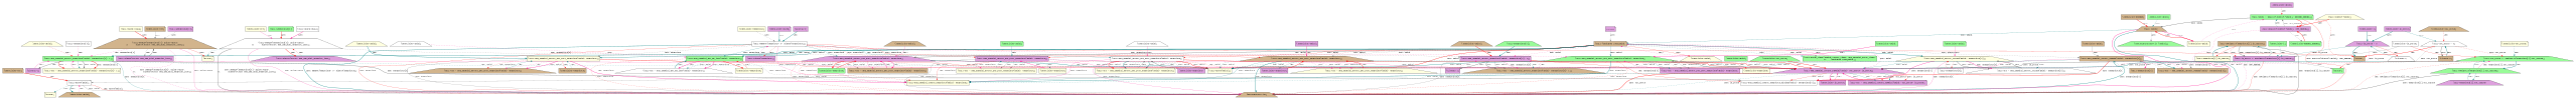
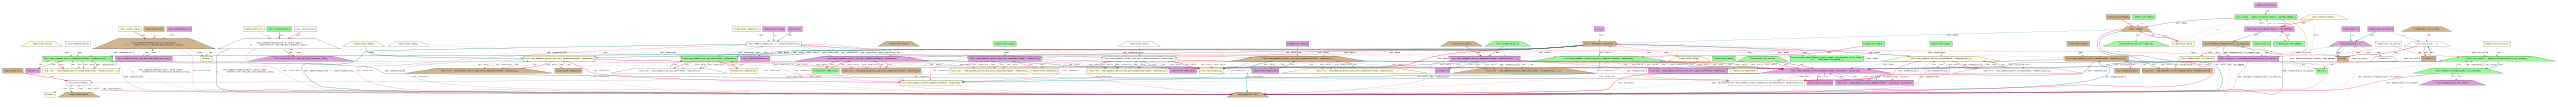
  digraph {
    fontname="Courier Prime"
    node [fillcolor=plum fontname="Courier Prime" shape=box style=filled]
    edge [color=teal fontname="Courier Prime" style=bold]
    n1 [fillcolor=white label="(Call,kfree(umidi))" shape=note]
    n2 [fillcolor=lightyellow label="(Block,)" shape=note]
    n3 [fillcolor=tan label="(MethodReturn,int)" shape=trapezium]
    n4 [fillcolor=tan label="(Identifier,umidi)" shape=trapezium]
    n5 [label="(Call,snd_usbmidi_create_rawmidi(umidi, out_ports, in_ports))" shape=trapezium]
    n6 [fillcolor=white label="(Call,snd_usbmidi_create_endpoints_midiman(umidi, &endpoints[0]))"]
    n7 [label="(Call,err = snd_usbmidi_create_rawmidi(umidi, out_ports, in_ports))" shape=note]
    n8 [label="(Identifier,in_ports)"]
    n9 [fillcolor=lightyellow label="(Call,snd_usbmidi_create_endpoints(umidi, endpoints))" shape=note]
    n10 [label="(Call,snd_usbmidi_detect_per_port_endpoints(umidi, endpoints))" shape=trapezium]
    n11 [fillcolor=palegreen label="(Identifier,endpoints)" shape=note]
    n12 [fillcolor=lightyellow label="(Call,kfree(umidi))"]
    n13 [fillcolor=tan label="(Call,err = snd_usbmidi_detect_per_port_endpoints(umidi, endpoints))"]
    n14 [fillcolor=tan label="(Call,(unsigned long)umidi)" shape=note]
    n15 [label="(Call,snd_usbmidi_detect_per_port_endpoints(umidi, endpoints))" shape=note]
    n16 [fillcolor=white label="(Call,snd_usbmidi_detect_per_port_endpoints(umidi, endpoints))" shape=note]
    n17 [fillcolor=palegreen label="(Call,snd_usbmidi_detect_endpoints(umidi, &endpoints[0], 1))"]
    n18 [fillcolor=lightyellow label="(Call,snd_usbmidi_detect_per_port_endpoints(umidi, endpoints))"]
    n19 [fillcolor=palegreen label="(Call,snd_usbmidi_get_ms_info(umidi, endpoints))"]
    n20 [fillcolor=lightyellow label="(Call,snd_usbmidi_detect_roland(umidi, &endpoints[0]))" shape=trapezium]
    n21 [label="(Call,snd_usbmidi_detect_endpoints(umidi, &endpoints[0], 1))" shape=note]
    n22 [fillcolor=tan label="(Call,snd_usbmidi_detect_per_port_endpoints(umidi, endpoints))" shape=trapezium]
    n23 [fillcolor=palegreen label="(Call,snd_usbmidi_detect_per_port_endpoints(umidi, endpoints))" shape=trapezium]
    n24 [fillcolor=tan label="(Call,snd_usbmidi_detect_yamaha(umidi, &endpoints[0]))"]
    n25 [fillcolor=palegreen label="(Call,setup_timer(&umidi->error_timer, snd_usbmidi_error_timer,\n\t\t    (unsigned long)umidi))" shape=note]
    n26 [fillcolor=lightyellow label="(Identifier,umidi)" shape=trapezium]
    n27 [fillcolor=lightyellow label="(Call,err = snd_usbmidi_detect_per_port_endpoints(umidi, endpoints))"]
    n28 [fillcolor=lightyellow label="(Identifier,endpoints)"]
    n29 [label="(Identifier,endpoints)" shape=note]
    n30 [fillcolor=lightyellow label="(Call,err = snd_usbmidi_detect_per_port_endpoints(umidi, endpoints))" shape=note]
    n31 [fillcolor=lightyellow label="(Call,err = snd_usbmidi_detect_endpoints(umidi, &endpoints[0], 1))" shape=note]
    n32 [label="(Literal,1)"]
    n33 [fillcolor=tan label="(Identifier,endpoints)"]
    n34 [fillcolor=tan label="(Call,err = snd_usbmidi_detect_per_port_endpoints(umidi, endpoints))" shape=trapezium]
    n35 [fillcolor=lightyellow label="(Identifier,endpoints)" shape=note]
    n36 [fillcolor=white label="(Call,err = snd_usbmidi_get_ms_info(umidi, endpoints))" shape=trapezium]
    n37 [fillcolor=white label="(Call,err = snd_usbmidi_detect_roland(umidi, &endpoints[0]))" shape=trapezium]
    n38 [fillcolor=white label="(Call,&endpoints[0])"]
    n39 [fillcolor=tan label="(Call,err = snd_usbmidi_detect_endpoints(umidi, &endpoints[0], 1))" shape=trapezium]
    n40 [label="(Literal,1)" shape=note]
    n41 [label="(Identifier,endpoints)"]
    n42 [fillcolor=lightyellow label="(Call,err = snd_usbmidi_detect_per_port_endpoints(umidi, endpoints))" shape=trapezium]
    n43 [fillcolor=lightyellow label="(Identifier,endpoints)" shape=note]
    n44 [label="(Call,err = snd_usbmidi_detect_per_port_endpoints(umidi, endpoints))" shape=note]
    n45 [fillcolor=tan label="(Call,err = snd_usbmidi_detect_yamaha(umidi, &endpoints[0]))"]
    n46 [fillcolor=tan label="(Call,&endpoints[0])"]
    n47 [fillcolor=tan label="(Call,!umidi)" shape=trapezium]
    n48 [fillcolor=palegreen label="(ControlStructure,if (!umidi))" shape=trapezium]
    n49 [fillcolor=lightyellow label="(Identifier,umidi)" shape=note]
    n50 [fillcolor=palegreen label="(Call,umidi = kzalloc(sizeof(*umidi), ENOMEM_KERNEL))" shape=note]
    n51 [label="(Call,kzalloc(sizeof(*umidi), GFP_KERNEL))"]
    n52 [fillcolor=tan label="(Block,)" shape=note]
-   n53 [fillcolor=palegreen label="(Identifier,KERNEL_KERNEL)" shape=note]
+   n53 [fillcolor=palegreen label="(Identifier,GFP_KERNEL)" shape=note]
    n54 [fillcolor=white label="(Call,memset(endpoints, 0, sizeof(endpoints)))"]
    n55 [label="(Call,sizeof(endpoints))"]
    n56 [fillcolor=tan label="(Call,memcpy(&endpoints[0], quirk->data,\n\t\t       sizeof(struct snd_usb_midi_endpoint_info)))" shape=trapezium]
    n57 [fillcolor=lightyellow label="(Block,)" shape=note]
    n58 [label="(Call,sizeof(struct snd_usb_midi_endpoint_info))"]
    n59 [fillcolor=white label="(Call,memcpy(&endpoints[0], quirk->data,\n\t\t       sizeof(struct snd_usb_midi_endpoint_info)))" shape=trapezium]
    n60 [label="(Call,sizeof(struct snd_usb_midi_endpoint_info))" shape=trapezium]
    n61 [fillcolor=palegreen label="(Call,out_ports += hweight16(endpoints[i].out_cables))" shape=trapezium]
    n62 [fillcolor=palegreen label="(Call,hweight16(endpoints[i].out_cables))" shape=trapezium]
    n63 [fillcolor=palegreen label="(Block,)"]
    n64 [label="(Call,endpoints[i].out_cables)" shape=trapezium]
    n65 [fillcolor=white label="(Call,out_ports = 0)" shape=trapezium]
    n66 [fillcolor=tan label="(Literal,0)"]
    n67 [label="(Call,in_ports += hweight16(endpoints[i].in_cables))"]
    n68 [fillcolor=tan label="(Call,hweight16(endpoints[i].in_cables))"]
    n69 [fillcolor=lightyellow label="(Call,endpoints[i].in_cables)" shape=note]
    n70 [label="(Call,in_ports = 0)" shape=trapezium]
    n71 [fillcolor=white label="(Literal,0)" shape=trapezium]
    n72 [fillcolor=lightyellow label="(Identifier,umidi)" shape=trapezium]
    n73 [fillcolor=palegreen label="(Identifier,umidi)"]
    n74 [fillcolor=lightyellow label="(Call,quirk->data)"]
    n75 [label="(Identifier,in_ports)" shape=note]
    n76 [label="(Identifier,umidi)"]
    n77 [label="(Identifier,quirk)" shape=note]
    n78 [fillcolor=palegreen label="(Identifier,umidi)" shape=note]
    n79 [fillcolor=lightyellow label="(Identifier,err)"]
    n80 [label="(Literal,0)"]
    n81 [fillcolor=tan label="(Identifier,err)" shape=note]
    n82 [fillcolor=tan label="(Identifier,err)" shape=note]
    n83 [fillcolor=palegreen label="(Call,&endpoints[0])" shape=note]
    n84 [fillcolor=lightyellow label="(Call,sizeof(*umidi))" shape=trapezium]
    n85 [fillcolor=tan label="(Identifier,umidi)" shape=trapezium]
    n86 [label="(Identifier,umidi)"]
    n87 [fillcolor=palegreen label="(Identifier,umidi)"]
    n88 [fillcolor=tan label="(Identifier,out_ports)" shape=trapezium]
    n89 [fillcolor=palegreen label="(Identifier,out_ports)" shape=trapezium]
    n90 [fillcolor=white label="(Identifier,umidi)" shape=trapezium]
    n91 [fillcolor=lightyellow label="(Identifier,umidi)" shape=trapezium]
    n92 [fillcolor=tan label="(Identifier,umidi)" shape=note]
    n93 [fillcolor=lightyellow label="(Identifier,out_ports)" shape=note]
    n94 [fillcolor=palegreen label="(Identifier,i)"]
    n95 [fillcolor=palegreen label="(Identifier,umidi)" shape=note]
    n96 [fillcolor=white label="(Call,quirk->data)"]
    n97 [fillcolor=tan label="(Identifier,ENOMEM)"]
    n98 [label="(Call,&endpoints[0])" shape=note]
    n99 [label="(Identifier,i)"]
    n100 [fillcolor=palegreen label="(Call,&endpoints[0])" shape=trapezium]
    n101 [fillcolor=white label="(Call,&endpoints[0])"]
    n102 [fillcolor=tan label="(Identifier,umidi)" shape=trapezium]
    n103 [fillcolor=white label="(Identifier,in_ports)"]
    n104 [fillcolor=white label="(Identifier,umidi)" shape=trapezium]
    n105 [fillcolor=palegreen label="(Identifier,umidi)"]
    n106 [fillcolor=lightyellow label="(Identifier,endpoints)"]
    1000204 [shape=note]
    n1 -> n2 [label="AST: " style=dashed]
    n1 -> n3 [color=gray40 label="DDG: umidi" style=solid]
    n1 -> n3 [color=red label="DDG: kfree(umidi)" style=solid]
    n1 -> n4 [label="CFG: "]
    n4 -> n1 [color=deeppink label="AST: " style=dashed]
    n5 -> n1 [color=gray40 label="DDG: umidi" style=solid]
    n5 -> n3 [color=red label="DDG: out_ports"]
    n5 -> n3 [label="DDG: in_ports" style=dashed]
    n5 -> n6 [color=red label="DDG: umidi" style=solid]
    n5 -> n7 [label="AST: " style=solid]
    n5 -> n7 [color=red label="DDG: umidi" style=dashed]
    n5 -> n7 [label="DDG: out_ports" style=solid]
    n5 -> n7 [color=red label="DDG: in_ports" style=solid]
    n5 -> n8 [color=deeppink label="CFG: "]
    n5 -> n9 [label="DDG: umidi" style=dashed]
    n7 -> n5 [color=deeppink label="CFG: "]
    n8 -> n5 [color=deeppink label="AST: " style=solid]
    n10 -> n3 [color=red label="DDG: endpoints" style=dashed]
    n10 -> n5 [color=red label="DDG: umidi" style=dashed]
    n10 -> n9 [color=red label="DDG: endpoints" style=dashed]
    n10 -> n11 [color=red label="CFG: "]
    n10 -> n12 [label="DDG: umidi"]
    n10 -> n13 [color=deeppink label="AST: "]
    n10 -> n13 [color=gray40 label="DDG: umidi" style=solid]
    n10 -> n13 [color=deeppink label="DDG: endpoints" style=solid]
    n11 -> n10 [color=red label="AST: "]
    n13 -> n10 [color=deeppink label="CFG: "]
    n14 -> n5 [color=deeppink label="DDG: umidi" style=dashed]
    n14 -> n10 [color=gray40 label="DDG: umidi"]
    n14 -> n12 [color=red label="DDG: umidi"]
    n14 -> n15 [color=red label="DDG: umidi" style=solid]
    n14 -> n16 [color=red label="DDG: umidi" style=dashed]
    n14 -> n17 [label="DDG: umidi"]
    n14 -> n18 [label="DDG: umidi"]
    n14 -> n19 [label="DDG: umidi"]
    n14 -> n20 [label="DDG: umidi"]
    n14 -> n21 [color=deeppink label="DDG: umidi" style=dashed]
    n14 -> n22 [color=gray40 label="DDG: umidi" style=dashed]
    n14 -> n23 [label="DDG: umidi" style=solid]
    n14 -> n24 [color=gray40 label="DDG: sizeof" style=dashed]
    n14 -> n25 [label="AST: " style=dashed]
    n14 -> n25 [color=gray40 label="DDG: umidi" style=dashed]
    n14 -> n26 [color=red label="CFG: " style=solid]
    n15 -> n3 [color=gray40 label="DDG: endpoints" style=solid]
    n15 -> n5 [color=deeppink label="DDG: umidi" style=solid]
    n15 -> n9 [color=red label="DDG: endpoints" style=solid]
    n15 -> n12 [label="DDG: umidi" style=dashed]
    n15 -> n27 [color=gray40 label="AST: " style=solid]
    n15 -> n27 [color=gray40 label="DDG: umidi" style=dashed]
    n15 -> n27 [color=deeppink label="DDG: endpoints" style=dashed]
    n15 -> n28 [label="CFG: " style=dashed]
    n16 -> n3 [color=deeppink label="DDG: endpoints" style=solid]
    n16 -> n5 [color=red label="DDG: umidi"]
    n16 -> n9 [color=deeppink label="DDG: endpoints" style=solid]
    n16 -> n12 [color=red label="DDG: umidi"]
    n16 -> n29 [color=deeppink label="CFG: " style=dashed]
    n16 -> n30 [label="AST: "]
    n16 -> n30 [color=red label="DDG: umidi"]
    n16 -> n30 [label="DDG: endpoints"]
    n17 -> n3 [label="DDG: &endpoints[0]" style=solid]
    n17 -> n5 [color=deeppink label="DDG: umidi" style=solid]
    n17 -> n6 [color=gray40 label="DDG: &endpoints[0]"]
    n17 -> n12 [label="DDG: umidi" style=dashed]
    n17 -> n31 [label="AST: " style=solid]
    n17 -> n31 [color=gray40 label="DDG: umidi"]
    n17 -> n31 [color=red label="DDG: &endpoints[0]"]
    n17 -> n31 [color=red label="DDG: 1"]
    n17 -> n32 [color=gray40 label="CFG: "]
    n18 -> n3 [color=gray40 label="DDG: endpoints" style=solid]
    n18 -> n5 [color=red label="DDG: umidi" style=solid]
    n18 -> n9 [color=deeppink label="DDG: endpoints"]
    n18 -> n12 [color=red label="DDG: umidi" style=solid]
    n18 -> n33 [color=red label="CFG: " style=solid]
    n18 -> n34 [color=deeppink label="AST: " style=dashed]
    n18 -> n34 [color=deeppink label="DDG: umidi"]
    n18 -> n34 [color=red label="DDG: endpoints" style=dashed]
    n19 -> n3 [color=red label="DDG: endpoints" style=dashed]
    n19 -> n5 [color=deeppink label="DDG: umidi" style=solid]
    n19 -> n9 [color=gray40 label="DDG: endpoints" style=dashed]
    n19 -> n12 [color=gray40 label="DDG: umidi" style=dashed]
    n19 -> n35 [color=red label="CFG: "]
    n19 -> n36 [color=deeppink label="AST: "]
    n19 -> n36 [label="DDG: umidi" style=dashed]
    n19 -> n36 [color=deeppink label="DDG: endpoints"]
    n20 -> n3 [color=deeppink label="DDG: &endpoints[0]" style=solid]
    n20 -> n5 [label="DDG: umidi" style=solid]
    n20 -> n6 [color=deeppink label="DDG: &endpoints[0]"]
    n20 -> n12 [color=gray40 label="DDG: umidi" style=dashed]
    n20 -> n37 [label="AST: " style=dashed]
    n20 -> n37 [color=gray40 label="DDG: umidi"]
    n20 -> n37 [color=deeppink label="DDG: &endpoints[0]"]
    n20 -> n38 [color=red label="CFG: " style=dashed]
    n21 -> n3 [color=gray40 label="DDG: &endpoints[0]" style=solid]
    n21 -> n5 [color=red label="DDG: umidi"]
    n21 -> n6 [color=red label="DDG: &endpoints[0]" style=solid]
    n21 -> n12 [label="DDG: umidi" style=dashed]
    n21 -> n39 [color=gray40 label="AST: "]
    n21 -> n39 [color=gray40 label="DDG: umidi" style=solid]
    n21 -> n39 [color=deeppink label="DDG: &endpoints[0]" style=solid]
    n21 -> n39 [label="DDG: 1" style=dashed]
    n21 -> n40 [color=gray40 label="CFG: "]
    n22 -> n3 [label="DDG: endpoints"]
    n22 -> n5 [label="DDG: umidi" style=solid]
    n22 -> n9 [label="DDG: endpoints" style=solid]
    n22 -> n12 [label="DDG: umidi" style=dashed]
    n22 -> n41 [color=gray40 label="CFG: " style=solid]
    n22 -> n42 [color=deeppink label="AST: " style=dashed]
    n22 -> n42 [color=deeppink label="DDG: umidi" style=dashed]
    n22 -> n42 [color=deeppink label="DDG: endpoints" style=dashed]
    n23 -> n3 [color=red label="DDG: endpoints" style=dashed]
    n23 -> n5 [label="DDG: umidi" style=dashed]
    n23 -> n9 [label="DDG: endpoints"]
    n23 -> n12 [label="DDG: umidi"]
    n23 -> n43 [color=red label="CFG: " style=solid]
    n23 -> n44 [color=gray40 label="AST: " style=dashed]
    n23 -> n44 [label="DDG: umidi" style=solid]
    n23 -> n44 [color=gray40 label="DDG: endpoints" style=solid]
    n24 -> n3 [label="DDG: &endpoints[0]"]
    n24 -> n5 [color=deeppink label="DDG: umidi" style=solid]
    n24 -> n6 [color=red label="DDG: &endpoints[0]"]
    n24 -> n12 [label="DDG: umidi" style=solid]
    n24 -> n45 [label="AST: "]
    n24 -> n45 [color=deeppink label="DDG: umidi" style=dashed]
    n24 -> n45 [color=gray40 label="DDG: &endpoints[0]" style=solid]
    n24 -> n46 [color=deeppink label="CFG: "]
    n25 -> n14 [color=deeppink label="CFG: " style=solid]
    n26 -> n14 [color=deeppink label="AST: " style=dashed]
    n27 -> n15 [label="CFG: " style=dashed]
    n28 -> n15 [color=deeppink label="AST: "]
    n29 -> n16 [color=gray40 label="AST: "]
    n30 -> n16 [color=gray40 label="CFG: " style=solid]
    n31 -> n17 [color=deeppink label="CFG: " style=solid]
    n32 -> n17 [color=deeppink label="AST: " style=solid]
    n33 -> n18 [label="AST: " style=dashed]
    n34 -> n18 [label="CFG: " style=solid]
    n35 -> n19 [color=red label="AST: " style=solid]
    n36 -> n19 [label="CFG: "]
    n37 -> n20 [color=gray40 label="CFG: "]
    n38 -> n20 [color=red label="AST: " style=dashed]
    n39 -> n21 [color=deeppink label="CFG: " style=dashed]
    n40 -> n21 [color=deeppink label="AST: " style=dashed]
    n41 -> n22 [color=red label="AST: "]
    n42 -> n22 [color=red label="CFG: "]
    n43 -> n23 [color=gray40 label="AST: "]
    n44 -> n23 [color=deeppink label="CFG: " style=solid]
    n45 -> n24 [color=gray40 label="CFG: " style=dashed]
    n46 -> n24 [label="AST: " style=dashed]
    n47 -> n3 [label="DDG: umidi"]
    n47 -> n3 [color=deeppink label="DDG: !umidi"]
    n47 -> n14 [label="DDG: umidi" style=solid]
    n47 -> n48 [color=gray40 label="AST: " style=dashed]
    n47 -> n49 [color=deeppink label="CFG: "]
    n49 -> n47 [color=red label="AST: "]
    n49 -> n50 [color=deeppink label="CFG: " style=dashed]
    n50 -> n3 [color=red label="DDG: kzalloc(sizeof(*umidi), GFP_KERNEL)" style=solid]
    n50 -> n47 [color=gray40 label="DDG: umidi"]
    n50 -> n51 [color=red label="CFG: "]
    n50 -> n52 [color=red label="AST: " style=dashed]
    n51 -> n3 [color=deeppink label="DDG: GFP_KERNEL" style=dashed]
    n51 -> n50 [label="AST: " style=dashed]
    n51 -> n50 [color=gray40 label="DDG: GFP_KERNEL" style=solid]
    n51 -> n53 [color=gray40 label="CFG: " style=dashed]
    n53 -> n51 [color=red label="AST: "]
    n54 -> n3 [label="DDG: memset(endpoints, 0, sizeof(endpoints))"]
    n54 -> n3 [color=red label="DDG: endpoints" style=solid]
    n54 -> n9 [color=deeppink label="DDG: endpoints" style=solid]
    n54 -> n10 [label="DDG: endpoints" style=solid]
    n54 -> n15 [color=red label="DDG: endpoints" style=dashed]
    n54 -> n16 [label="DDG: endpoints" style=solid]
    n54 -> n18 [color=gray40 label="DDG: endpoints" style=dashed]
    n54 -> n19 [label="DDG: endpoints" style=solid]
    n54 -> n22 [color=red label="DDG: endpoints" style=solid]
    n54 -> n23 [color=deeppink label="DDG: endpoints" style=dashed]
    n54 -> n52 [color=red label="AST: " style=solid]
    n54 -> n55 [color=red label="CFG: " style=dashed]
    n55 -> n54 [color=deeppink label="AST: " style=dashed]
    n56 -> n3 [color=deeppink label="DDG: memcpy(&endpoints[0], quirk->data,\n\t\t       sizeof(struct snd_usb_midi_endpoint_info))" style=dashed]
    n56 -> n3 [color=deeppink label="DDG: quirk->data" style=solid]
    n56 -> n17 [color=deeppink label="DDG: &endpoints[0]" style=dashed]
    n56 -> n57 [color=red label="AST: " style=solid]
    n56 -> n58 [color=gray40 label="CFG: " style=dashed]
    n58 -> n56 [color=gray40 label="AST: "]
    n59 -> n3 [color=gray40 label="DDG: memcpy(&endpoints[0], quirk->data,\n\t\t       sizeof(struct snd_usb_midi_endpoint_info))"]
    n59 -> n3 [color=deeppink label="DDG: quirk->data" style=solid]
    n59 -> n21 [color=gray40 label="DDG: &endpoints[0]" style=dashed]
    n59 -> n57 [label="AST: " style=dashed]
    n59 -> n60 [color=red label="CFG: "]
    n60 -> n59 [color=red label="AST: " style=dashed]
    n61 -> n3 [color=red label="DDG: hweight16(endpoints[i].out_cables)" style=dashed]
    n61 -> n5 [label="DDG: out_ports"]
    n61 -> n62 [label="CFG: "]
    n61 -> n63 [color=red label="AST: " style=solid]
-   n62 -> n3 [color=gray40 label="DDG: endpoints[i].out_cables"]
+   n62 -> n3 [color=deeppink label="DDG: endpoints[i].out_cables"]
    n62 -> n61 [label="AST: " style=solid]
    n62 -> n61 [color=deeppink label="DDG: endpoints[i].out_cables" style=solid]
    n62 -> n64 [label="CFG: " style=solid]
    n64 -> n62 [label="AST: " style=solid]
    n65 -> n5 [color=gray40 label="DDG: out_ports" style=dashed]
    n65 -> n52 [color=red label="AST: "]
    n65 -> n61 [color=red label="DDG: out_ports" style=dashed]
    n65 -> n66 [color=gray40 label="CFG: "]
    n66 -> n65 [label="AST: "]
    n67 -> n3 [color=red label="DDG: hweight16(endpoints[i].in_cables)" style=solid]
    n67 -> n5 [color=gray40 label="DDG: in_ports"]
    n67 -> n63 [color=gray40 label="AST: " style=solid]
    n67 -> n68 [label="CFG: " style=solid]
    n68 -> n3 [color=gray40 label="DDG: endpoints[i].in_cables"]
    n68 -> n67 [color=red label="AST: " style=dashed]
    n68 -> n67 [color=gray40 label="DDG: endpoints[i].in_cables"]
    n68 -> n69 [color=red label="CFG: " style=solid]
-   n69 -> n68 [label="AST: "]
+   n51 -> n68 [label="AST: "]
    n70 -> n5 [color=deeppink label="DDG: in_ports" style=dashed]
    n70 -> n52 [label="AST: "]
    n70 -> n67 [label="DDG: in_ports" style=solid]
    n70 -> n71 [color=red label="CFG: " style=solid]
    n71 -> n70 [label="AST: " style=solid]
    n72 -> n17 [color=red label="AST: " style=dashed]
    n73 -> n23 [color=deeppink label="AST: "]
    n74 -> n56 [color=red label="AST: "]
    n75 -> n65 [label="CFG: " style=solid]
    n75 -> n70 [label="AST: "]
    n76 -> n22 [color=deeppink label="AST: "]
    n77 -> n54 [label="CFG: "]
    n78 -> n20 [color=deeppink label="AST: " style=solid]
    n79 -> n59 [color=deeppink label="CFG: " style=solid]
    n80 -> n54 [label="AST: "]
    n81 -> n1 [color=red label="CFG: "]
    n82 -> n56 [color=gray40 label="CFG: " style=solid]
    n83 -> n59 [color=red label="AST: "]
    n84 -> n51 [color=red label="AST: "]
    n85 -> n10 [color=deeppink label="AST: " style=solid]
    n86 -> n50 [color=red label="AST: " style=dashed]
    n87 -> n5 [color=red label="AST: "]
    n88 -> n65 [color=red label="AST: " style=dashed]
    n89 -> n5 [color=red label="AST: "]
    n90 -> n19 [color=deeppink label="AST: " style=dashed]
    n91 -> n18 [label="AST: "]
    n92 -> n24 [color=gray40 label="AST: " style=solid]
    n93 -> n61 [label="AST: " style=dashed]
    n94 -> n67 [label="CFG: " style=dashed]
    n95 -> n15 [label="AST: " style=solid]
    n96 -> n59 [color=deeppink label="AST: "]
    n97 -> n47 [color=red label="CFG: "]
    n98 -> n56 [color=gray40 label="AST: " style=dashed]
    n99 -> n70 [label="CFG: "]
    n100 -> n21 [label="AST: "]
    n101 -> n17 [color=deeppink label="AST: " style=dashed]
    n102 -> n21 [color=red label="AST: "]
    n103 -> n61 [color=red label="CFG: " style=solid]
    n103 -> n67 [color=gray40 label="AST: " style=solid]
    n104 -> n16 [color=deeppink label="AST: " style=solid]
    n105 -> n47 [label="CFG: " style=dashed]
    n106 -> n54 [color=gray40 label="AST: " style=dashed]
    1000204 -> n14 [color=gray40 label="AST: " style=dashed]
  }
